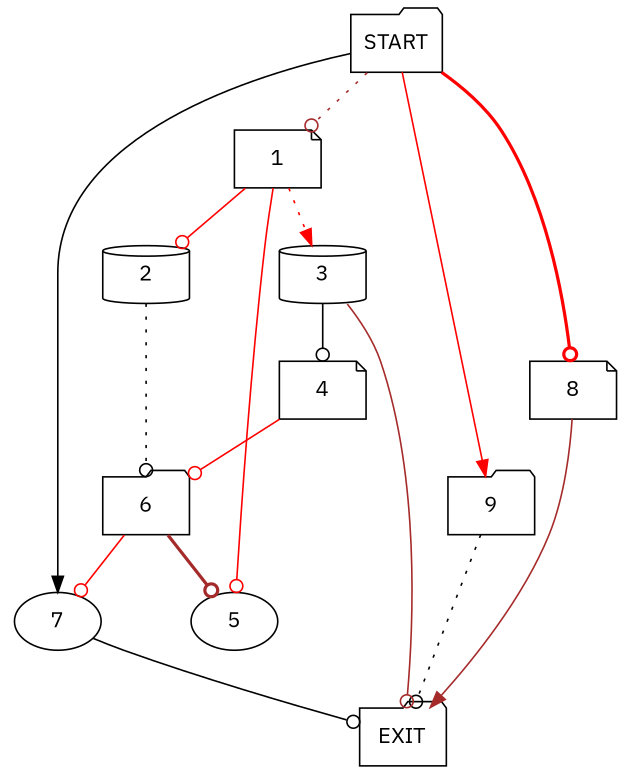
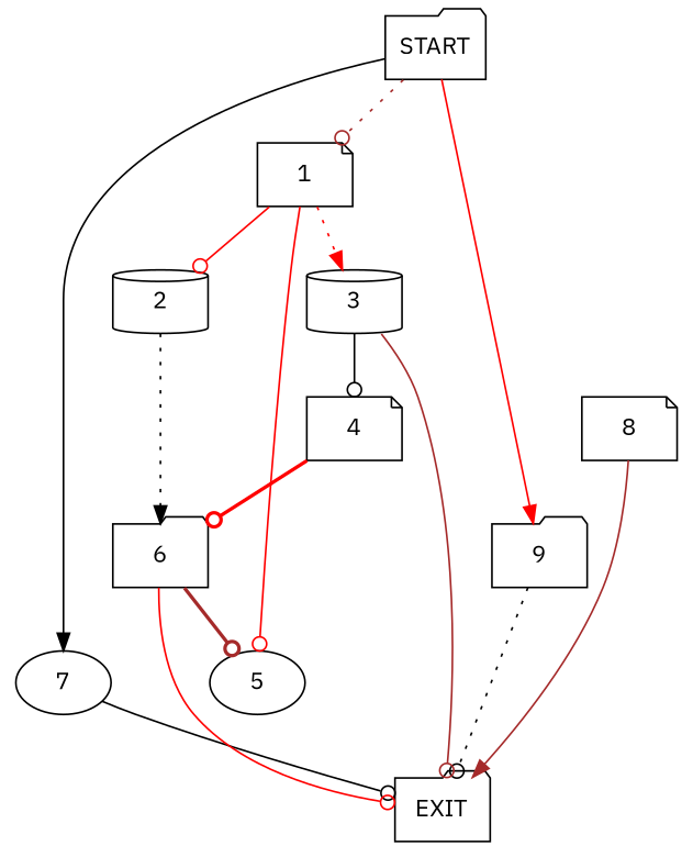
  digraph {
    fontname="IBM Plex Sans"
    node [fontname="IBM Plex Sans" shape=folder]
    edge [arrowhead=odot color=red fontname="IBM Plex Sans" style=solid]
    n1 [label=START]
    1 [shape=note]
    7 [shape=ellipse]
    8 [shape=note]
    9
    2 [shape=cylinder]
    3 [shape=cylinder]
    5 [shape=ellipse]
    n9 [label=EXIT]
    6
    4 [shape=note]
    n1 -> 1 [color=brown style=dotted]
    n1 -> 7 [arrowhead=normal color=black]
-   n1 -> 8 [style=bold]
    n1 -> 9 [arrowhead=normal]
    1 -> 2
    1 -> 3 [arrowhead=normal style=dotted]
    1 -> 5
    7 -> n9 [color=black]
    8 -> n9 [arrowhead=normal color=brown]
    9 -> n9 [color=black style=dotted]
-   2 -> 6 [color=black style=dotted]
+   2 -> 6 [arrowhead=normal color=black style=dotted]
    3 -> n9 [color=brown]
    3 -> 4 [color=black]
    6 -> 5 [color=brown style=bold]
-   6 -> 7
-   4 -> 6
+   6 -> n9
+   4 -> 6 [style=bold]
  }
